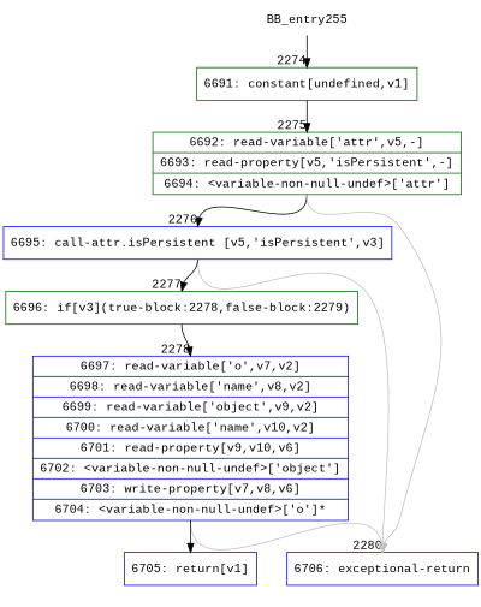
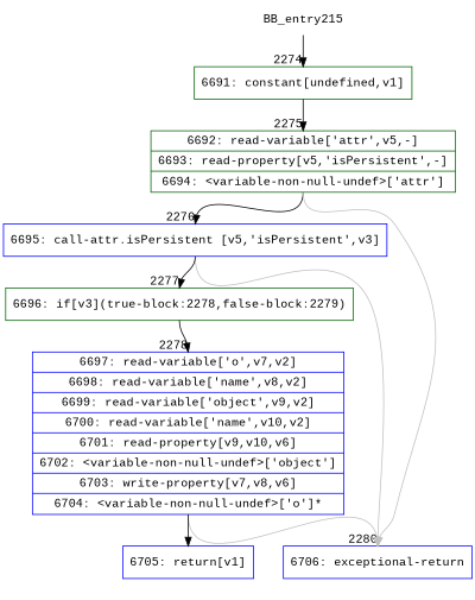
  digraph {
    fontname="Liberation Mono"
    rankdir=TD
    node [color=darkgreen fontname="Liberation Mono" shape=record]
    edge [fontname="Liberation Mono" headport=n tailport=s]
-   BB_entry255 [shape=none]
+   BB_entry255 [shape=none label=BB_entry215]
    n2 [label="{6691: constant[undefined,v1]}"]
    n3 [label="{6692: read-variable['attr',v5,-]|6693: read-property[v5,'isPersistent',-]|6694: \<variable-non-null-undef\>['attr']}"]
    n4 [color=blue label="{6695: call-attr.isPersistent [v5,'isPersistent',v3]}"]
    n5 [color=blue label="{6706: exceptional-return}"]
    n6 [label="{6696: if[v3](true-block:2278,false-block:2279)}"]
    n7 [color=blue label="{6697: read-variable['o',v7,v2]|6698: read-variable['name',v8,v2]|6699: read-variable['object',v9,v2]|6700: read-variable['name',v10,v2]|6701: read-property[v9,v10,v6]|6702: \<variable-non-null-undef\>['object']|6703: write-property[v7,v8,v6]|6704: \<variable-non-null-undef\>['o']*}"]
    n8 [color=blue label="{6705: return[v1]}"]
    BB_entry255 -> n2 [headlabel="    2274"]
    n2 -> n3 [headlabel="      2275"]
    n3 -> n4 [headlabel="      2276"]
    n3 -> n5 [color=gray headlabel="      2280"]
    n4 -> n5 [color=gray]
    n4 -> n6 [headlabel="      2277"]
    n6 -> n7 [headlabel="      2278"]
    n7 -> n5 [color=gray]
    n7 -> n8
  }
